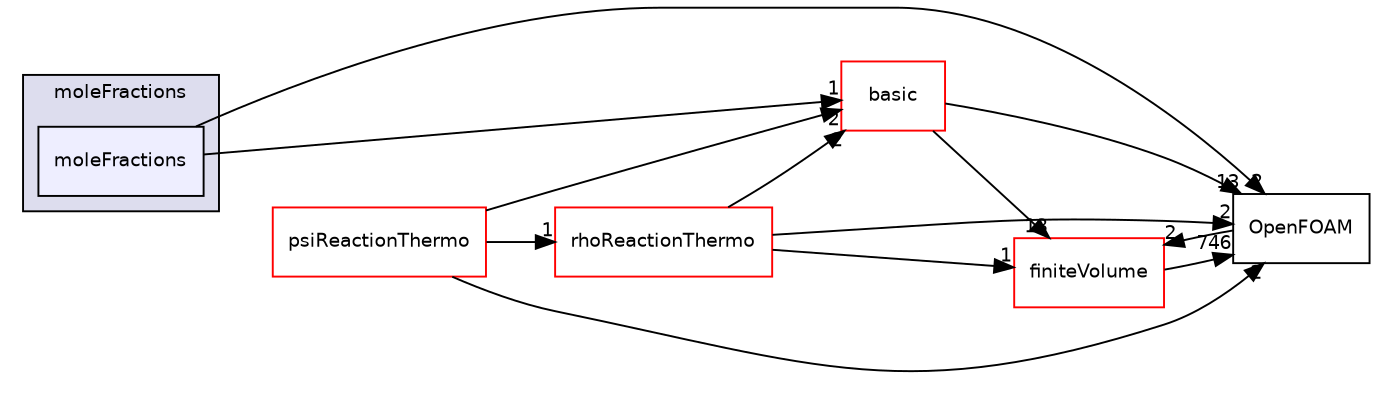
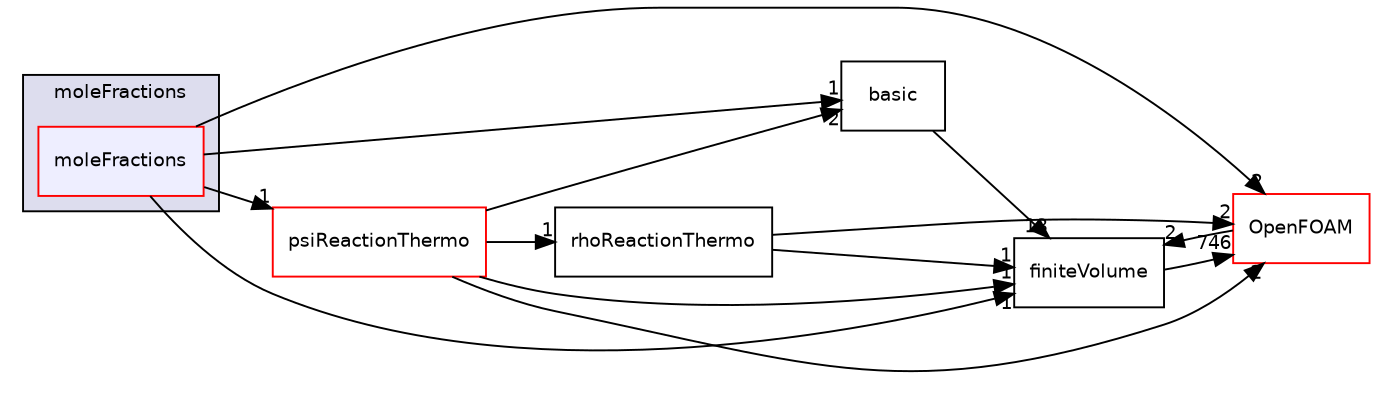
  digraph {
    compound=true
    rankdir=LR
    node [fontname=Helvetica fontsize=10 shape=box color=red]
    edge [headlabel=1 labeldistance=1.5 labelfontname=Helvetica labelfontsize=10]
-   n1 [fillcolor="#eeeeff" label=moleFractions pencolor=black style=filled color=""]
-   n2 [label=finiteVolume]
-   n3 [color=black label=OpenFOAM]
+   n1 [fillcolor="#eeeeff" label=moleFractions pencolor=black style=filled]
+   n2 [color=black label=finiteVolume]
+   n3 [label=OpenFOAM]
    n4 [label=psiReactionThermo]
-   n5 [label=basic]
-   n6 [label=rhoReactionThermo]
+   n5 [color=black label=basic]
+   n6 [label=rhoReactionThermo color=""]
    subgraph cluster_1 {
      bgcolor="#ddddee"
      fontname=Helvetica
      fontsize=10
      label=moleFractions
      pencolor=black
      n1
    }
+   n1 -> n2
    n1 -> n3 [headlabel=2]
+   n1 -> n4
    n1 -> n5
    n2 -> n3 [headlabel=746]
    n3 -> n2 [headlabel=2]
+   n4 -> n2
    n4 -> n3 [headlabel=2]
    n4 -> n5 [headlabel=2]
    n4 -> n6
    n5 -> n2 [headlabel=18]
-   n5 -> n3 [headlabel=13]
    n6 -> n2
    n6 -> n3 [headlabel=2]
-   n6 -> n5 [headlabel=2]
  }
